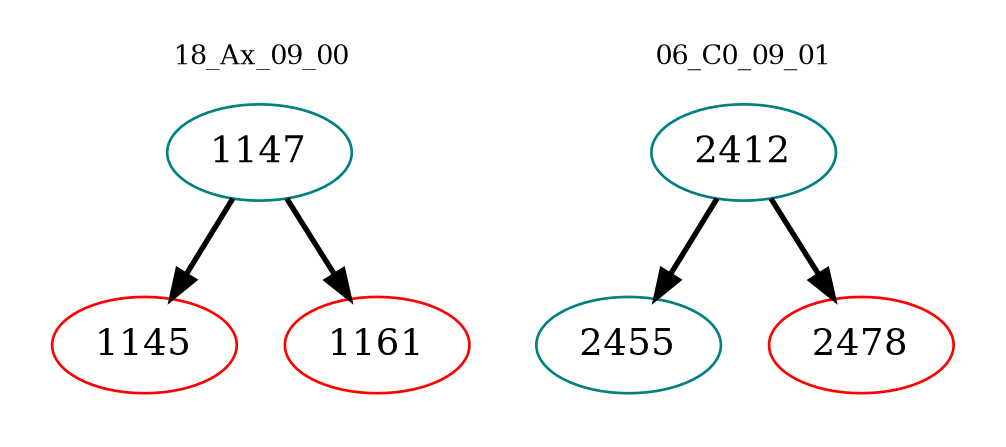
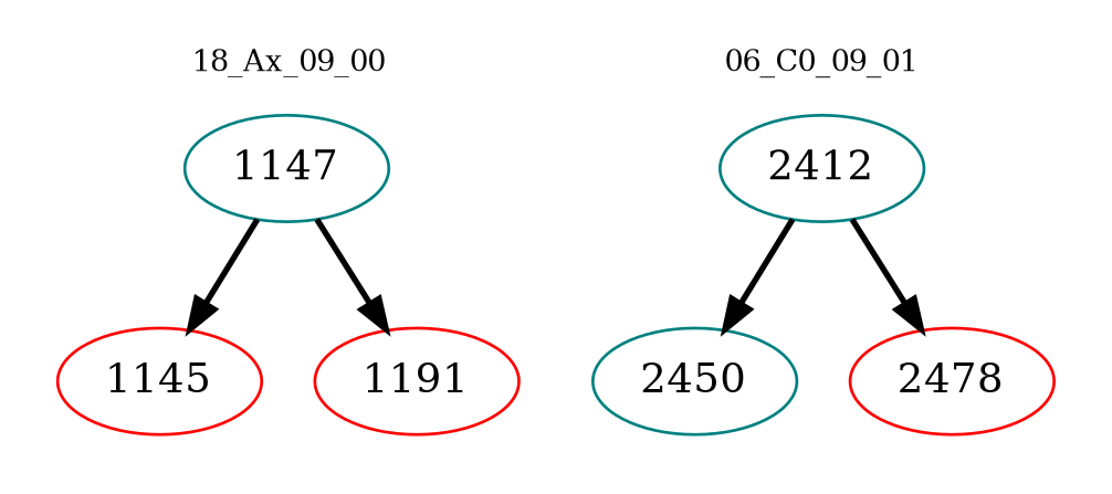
  digraph {
    node [color=teal]
    edge [color=black style=bold]
    n1 [label=1147]
    n2 [color=red label=1145]
-   n3 [color=red label=1161]
+   n3 [color=red label=1191]
    n4 [label=2412]
-   n5 [label=2455]
+   n5 [label=2450]
    n6 [color=red label=2478]
    subgraph cluster_1 {
      color=white
      fontsize=10
      label="18_Ax_09_00"
      n1
      n2
      n3
    }
    subgraph cluster_2 {
      color=white
      fontsize=10
      label="06_C0_09_01"
      n4
      n5
      n6
    }
    n1 -> n2
    n1 -> n3
    n4 -> n5
    n4 -> n6
  }
